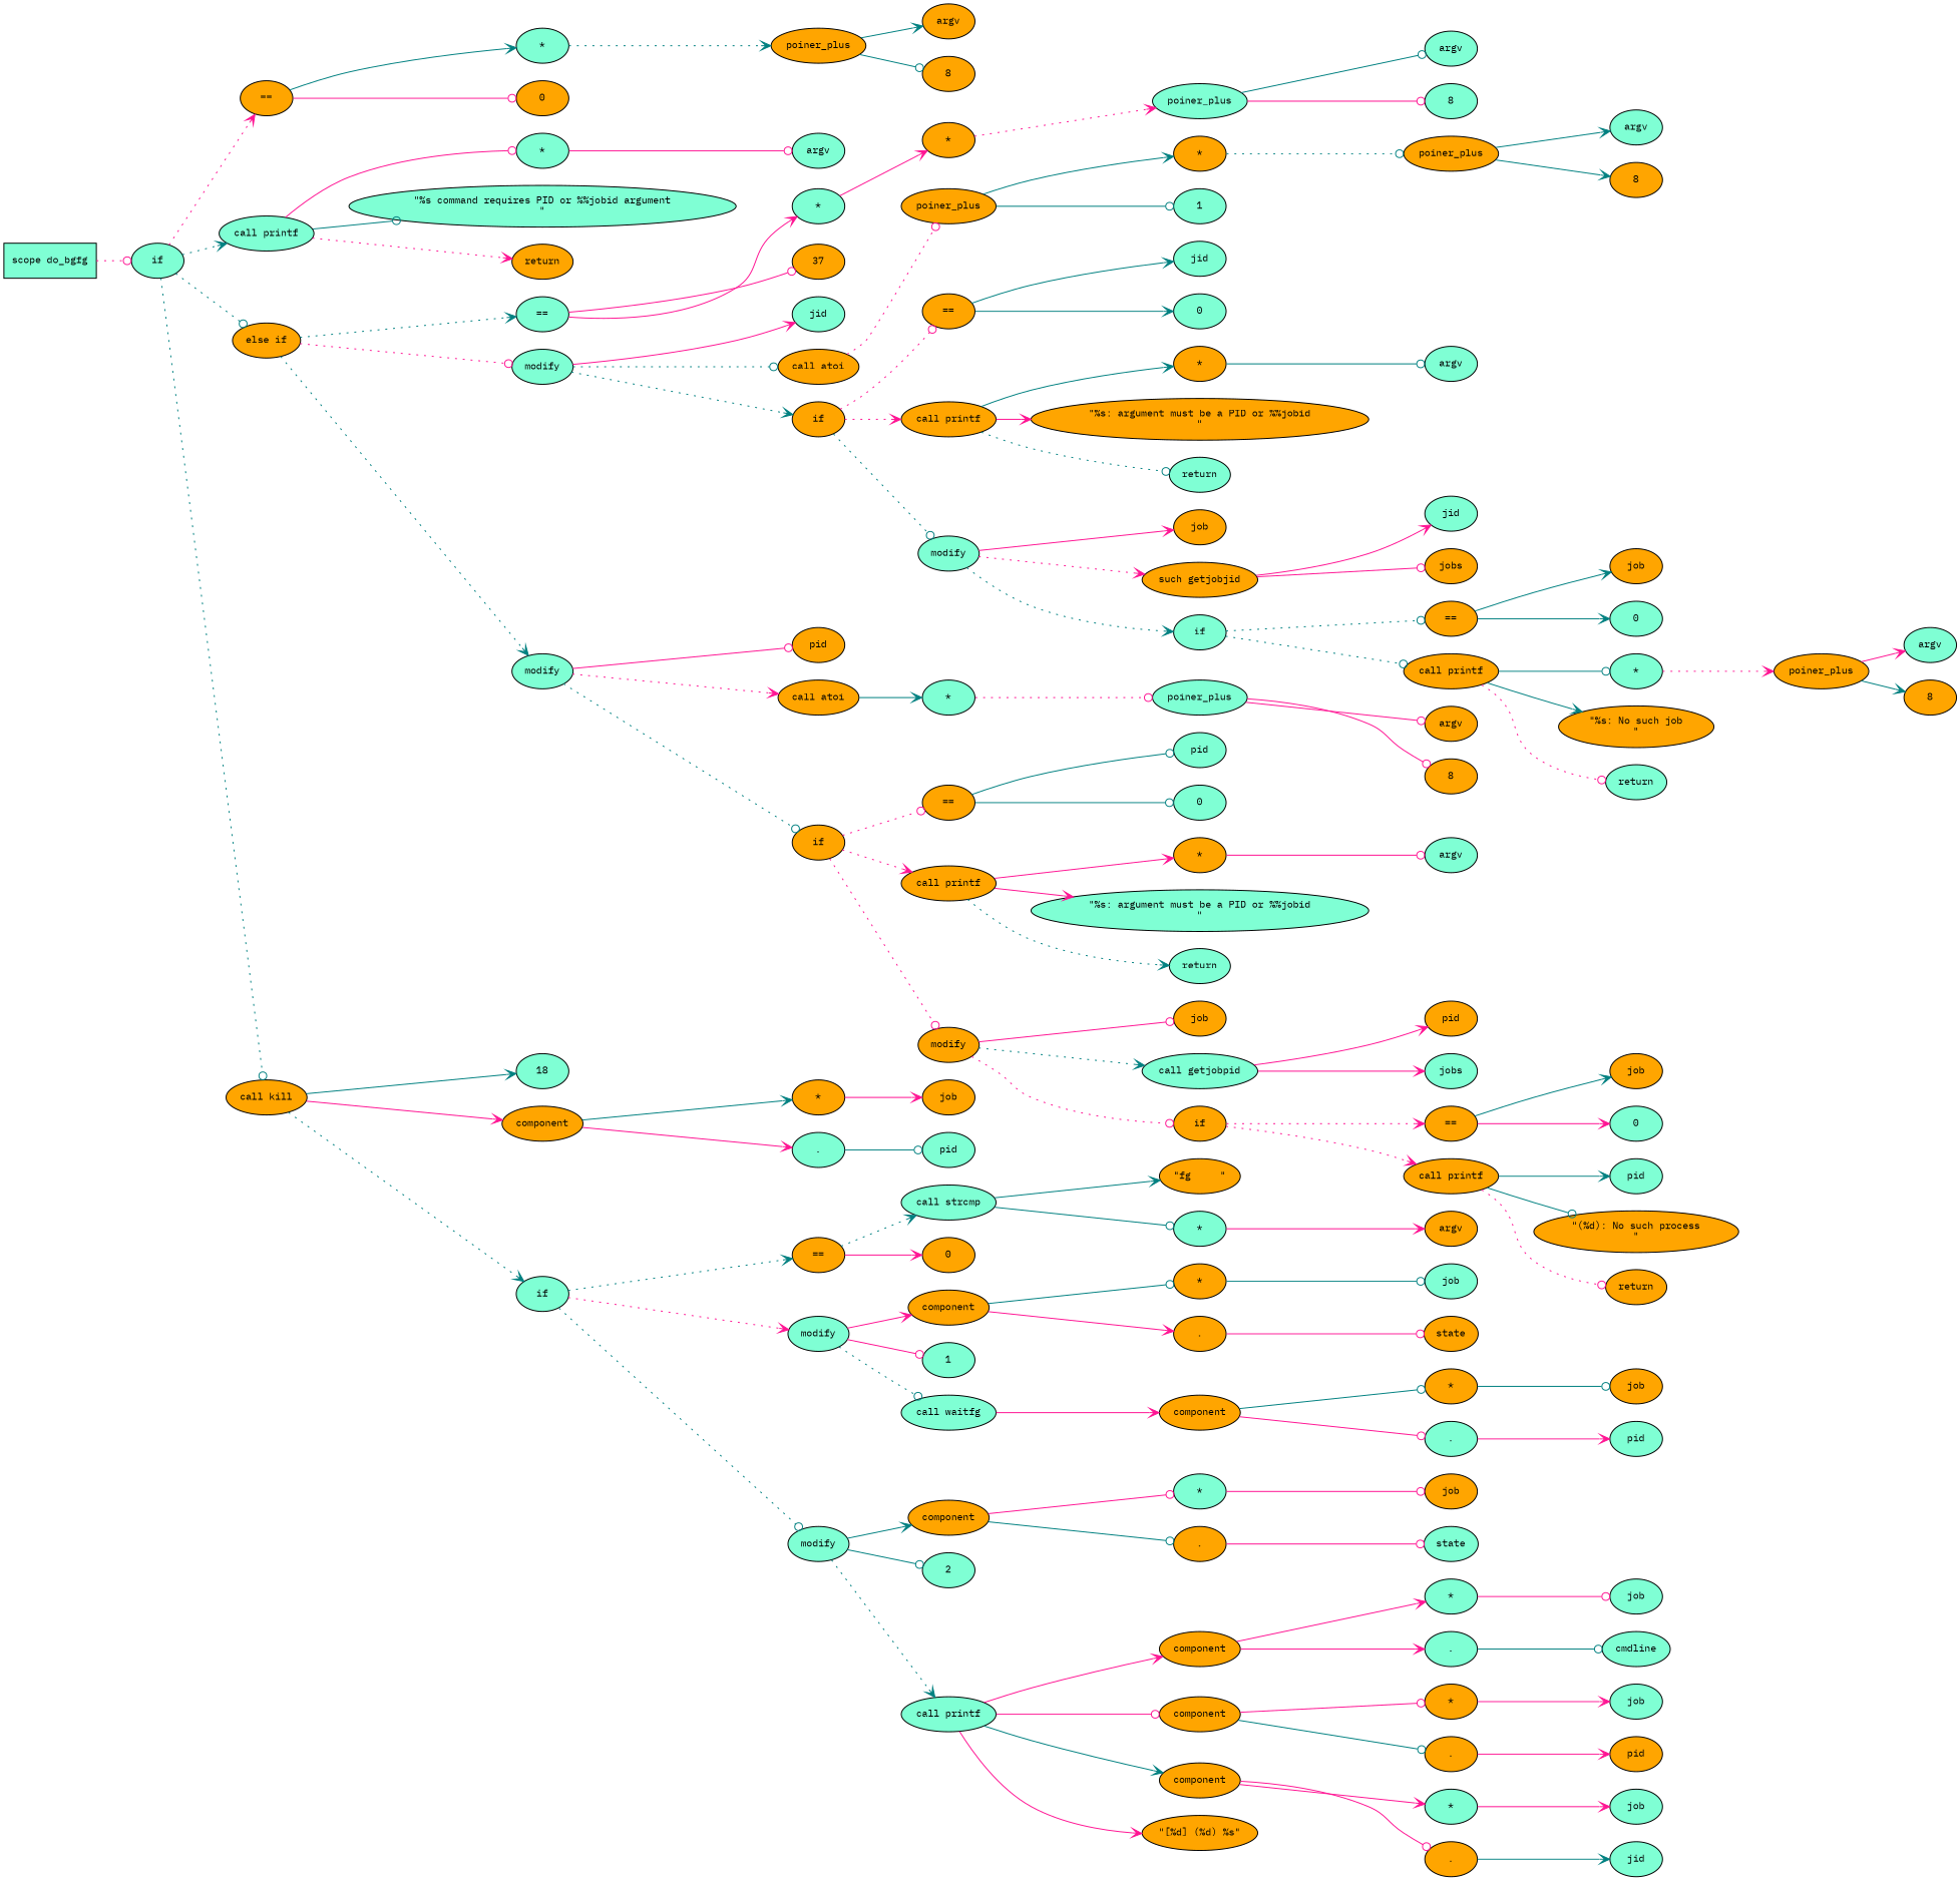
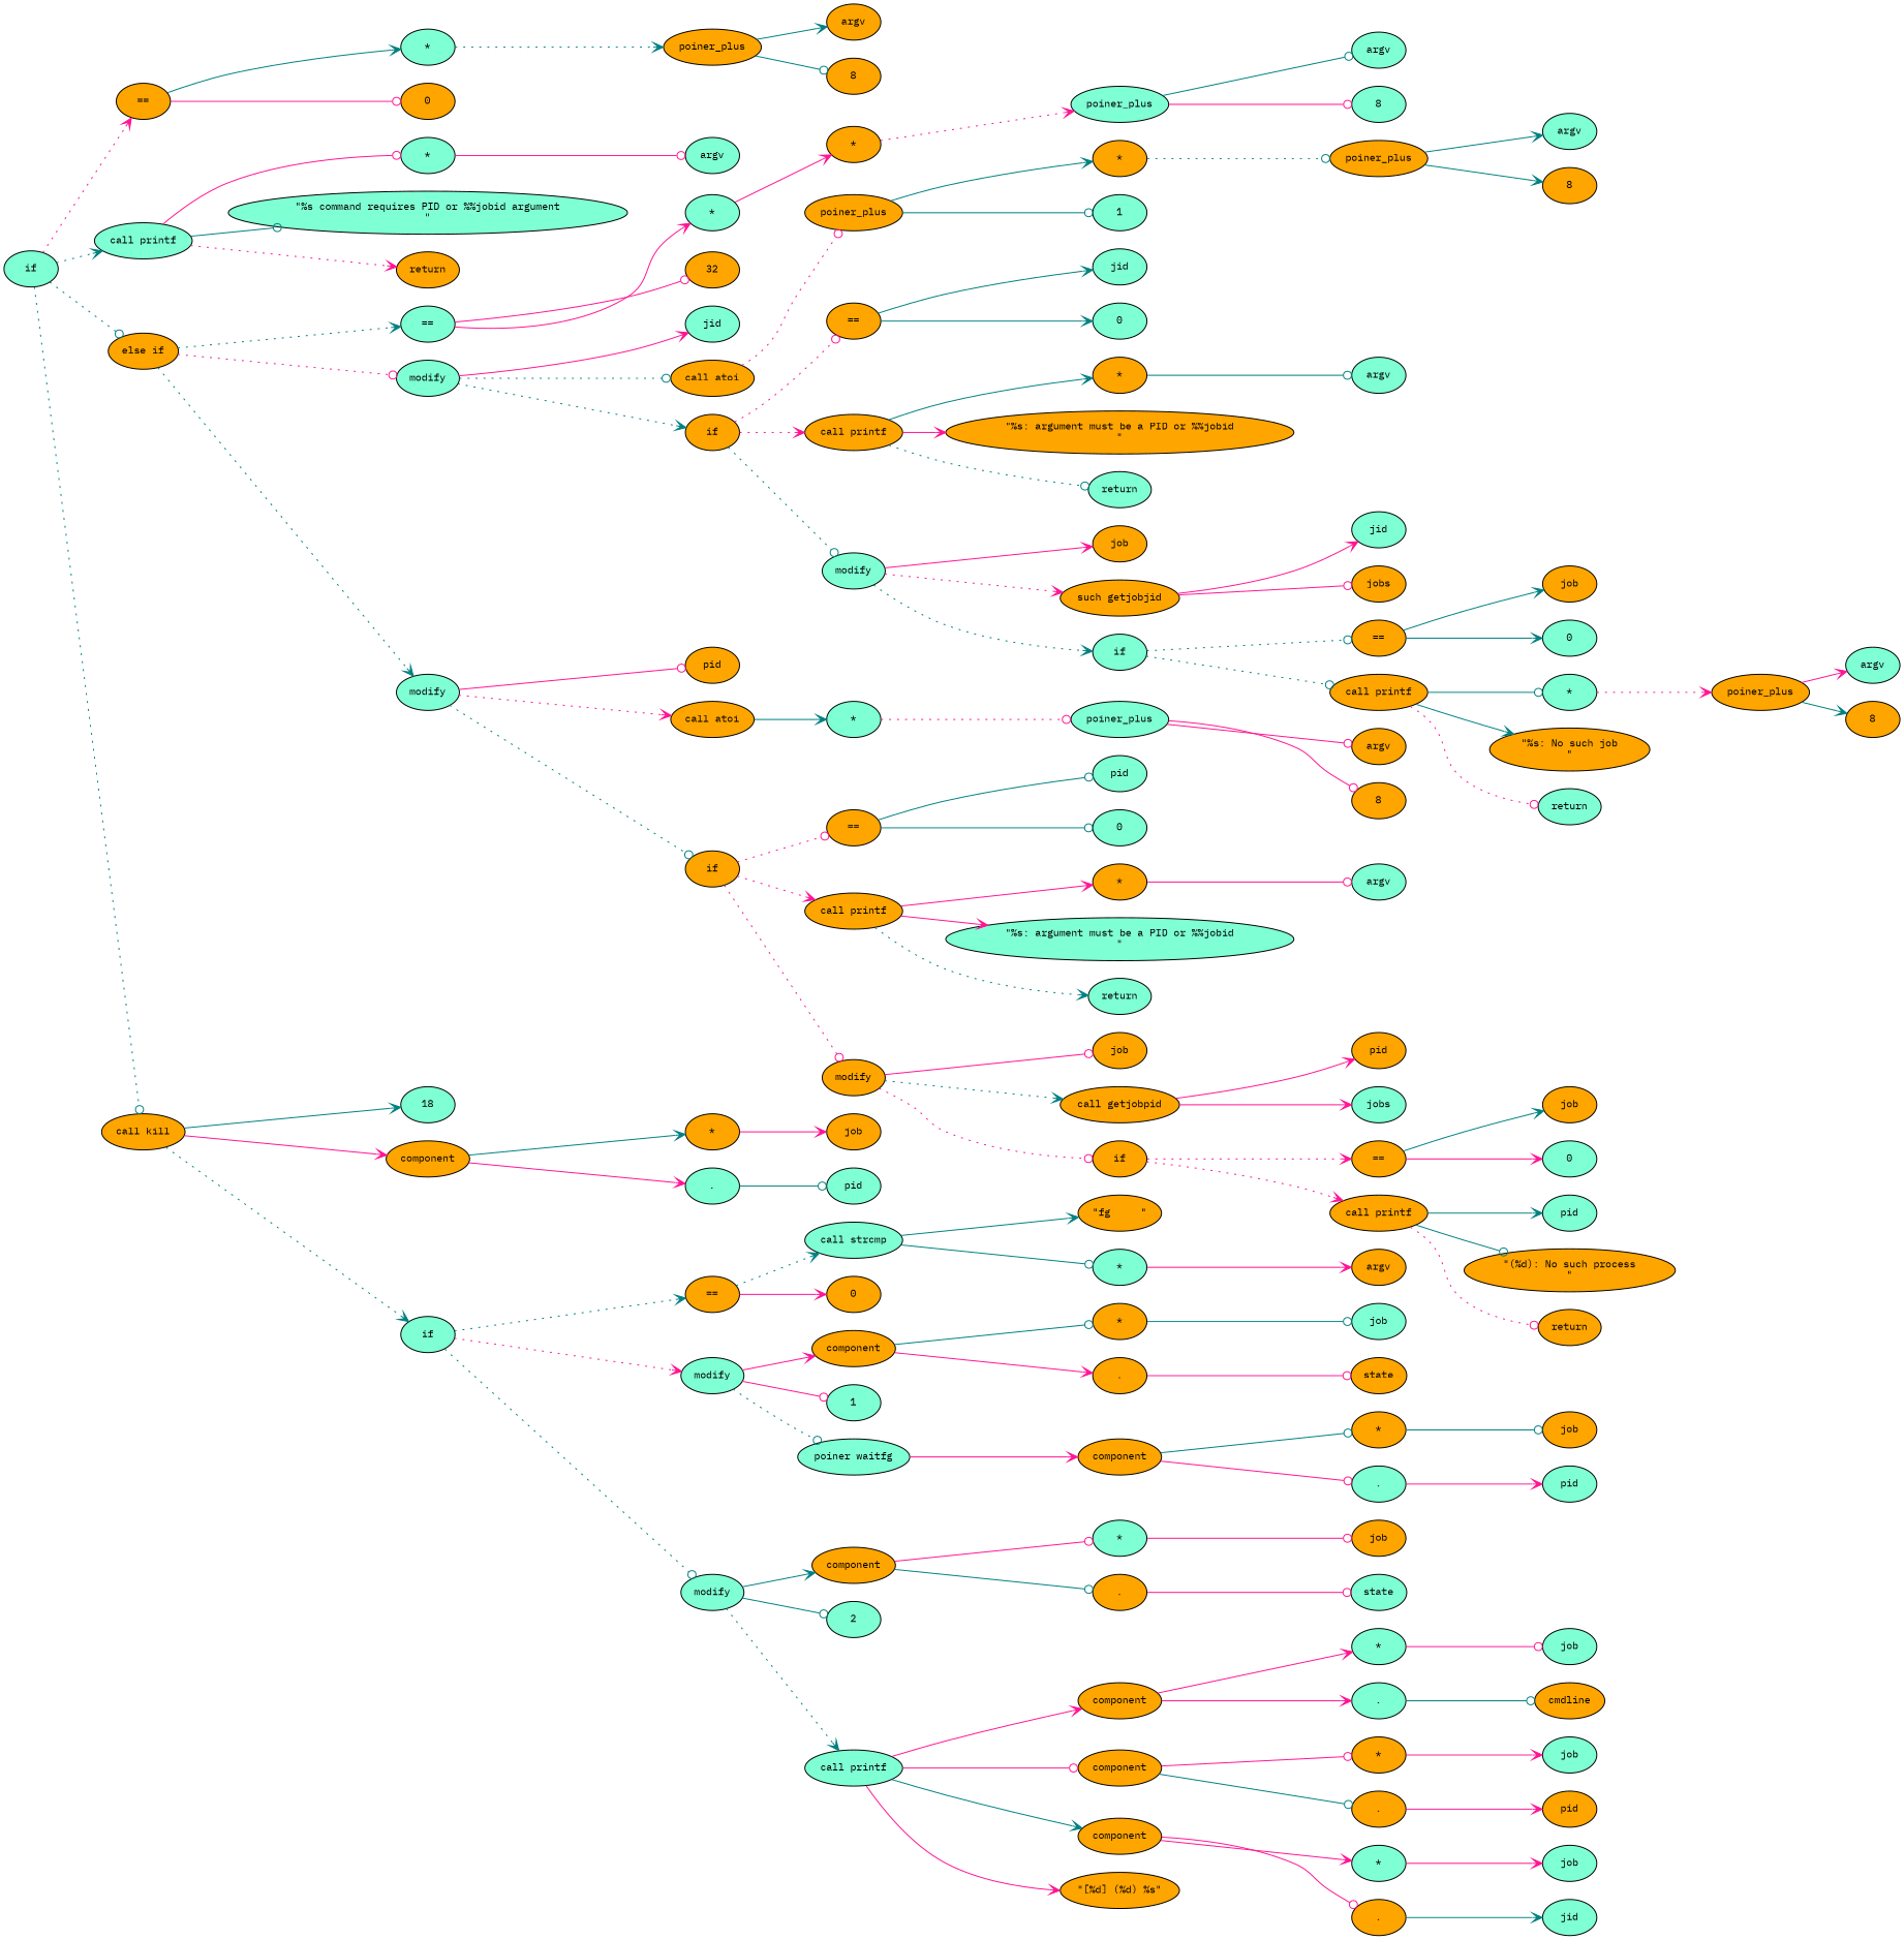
  digraph {
    fontname="IBM Plex Mono"
    fontsize=10
    rankdir=LR
    node [fillcolor=orange fontname="IBM Plex Mono" fontsize=10 shape=ellipse style=filled]
    edge [arrowhead=vee color=deeppink fontname="IBM Plex Mono" fontsize=10]
-   n1 [fillcolor=aquamarine label="scope do_bgfg" shape=box]
    n2 [fillcolor=aquamarine label=if]
    n3 [label="=="]
    n4 [fillcolor=aquamarine label="call printf"]
    n5 [label="else if"]
    n6 [label="call kill"]
    n7 [fillcolor=aquamarine label="*"]
    n8 [label=0]
    n9 [fillcolor=aquamarine label="*"]
    n10 [fillcolor=aquamarine label="\"%s command requires PID or %%jobid argument\n\""]
    n11 [label=return]
    n12 [fillcolor=aquamarine label="=="]
    n13 [fillcolor=aquamarine label=modify]
    n14 [fillcolor=aquamarine label=modify]
    n15 [fillcolor=aquamarine label=18]
    n16 [label=component]
    n17 [fillcolor=aquamarine label=if]
    n18 [label=poiner_plus]
    n19 [label=argv]
    n20 [label=8]
    n21 [fillcolor=aquamarine label=argv]
    n22 [fillcolor=aquamarine label="*"]
-   n23 [label=37]
+   n23 [label=32]
    n24 [fillcolor=aquamarine label=jid]
    n25 [label="call atoi"]
    n26 [label=if]
    n27 [label=pid]
    n28 [label="call atoi"]
    n29 [label=if]
    n30 [label="*"]
    n31 [fillcolor=aquamarine label=poiner_plus]
    n32 [fillcolor=aquamarine label=argv]
    n33 [fillcolor=aquamarine label=8]
    n34 [label=poiner_plus]
    n35 [label="=="]
    n36 [label="call printf"]
    n37 [fillcolor=aquamarine label=modify]
    n38 [label="*"]
    n39 [fillcolor=aquamarine label=1]
    n40 [label=poiner_plus]
    n41 [fillcolor=aquamarine label=argv]
    n42 [label=8]
    n43 [fillcolor=aquamarine label=jid]
    n44 [fillcolor=aquamarine label=0]
    n45 [label="*"]
    n46 [label="\"%s: argument must be a PID or %%jobid\n\""]
    n47 [fillcolor=aquamarine label=return]
    n48 [label=job]
    n49 [label="such getjobjid"]
    n50 [fillcolor=aquamarine label=if]
    n51 [fillcolor=aquamarine label=argv]
    n52 [fillcolor=aquamarine label=jid]
    n53 [label=jobs]
    n54 [label="=="]
    n55 [label="call printf"]
    n56 [label=job]
    n57 [fillcolor=aquamarine label=0]
    n58 [fillcolor=aquamarine label="*"]
    n59 [label="\"%s: No such job\n\""]
    n60 [fillcolor=aquamarine label=return]
    n61 [label=poiner_plus]
    n62 [fillcolor=aquamarine label=argv]
    n63 [label=8]
    n64 [fillcolor=aquamarine label="*"]
    n65 [label="=="]
    n66 [label="call printf"]
    n67 [label=modify]
    n68 [fillcolor=aquamarine label=poiner_plus]
    n69 [label=argv]
    n70 [label=8]
    n71 [fillcolor=aquamarine label=pid]
    n72 [fillcolor=aquamarine label=0]
    n73 [label="*"]
    n74 [fillcolor=aquamarine label="\"%s: argument must be a PID or %%jobid\n\""]
    n75 [fillcolor=aquamarine label=return]
    n76 [label=job]
-   n77 [fillcolor=aquamarine label="call getjobpid"]
+   n77 [label="call getjobpid"]
    n78 [label=if]
    n79 [fillcolor=aquamarine label=argv]
    n80 [label=pid]
    n81 [fillcolor=aquamarine label=jobs]
    n82 [label="=="]
    n83 [label="call printf"]
    n84 [label=job]
    n85 [fillcolor=aquamarine label=0]
    n86 [fillcolor=aquamarine label=pid]
    n87 [label="\"(%d): No such process\n\""]
    n88 [label=return]
    n89 [label="*"]
    n90 [fillcolor=aquamarine label="."]
    n91 [label="=="]
    n92 [fillcolor=aquamarine label=modify]
    n93 [fillcolor=aquamarine label=modify]
    n94 [label=job]
    n95 [fillcolor=aquamarine label=pid]
    n96 [fillcolor=aquamarine label="call strcmp"]
    n97 [label=0]
    n98 [label=component]
    n99 [fillcolor=aquamarine label=1]
-   n100 [fillcolor=aquamarine label="call waitfg"]
+   n100 [fillcolor=aquamarine label="poiner waitfg"]
    n101 [label=component]
    n102 [fillcolor=aquamarine label=2]
    n103 [fillcolor=aquamarine label="call printf"]
    n104 [label="\"fg     \""]
    n105 [fillcolor=aquamarine label="*"]
    n106 [label=argv]
    n107 [label="*"]
    n108 [label="."]
    n109 [label=component]
    n110 [fillcolor=aquamarine label=job]
    n111 [label=state]
    n112 [label="*"]
    n113 [fillcolor=aquamarine label="."]
    n114 [label=job]
    n115 [fillcolor=aquamarine label=pid]
    n116 [fillcolor=aquamarine label="*"]
    n117 [label="."]
    n118 [label=component]
    n119 [label=component]
    n120 [label=component]
    n121 [label="\"[%d] (%d) %s\""]
    n122 [label=job]
    n123 [fillcolor=aquamarine label=state]
    n124 [fillcolor=aquamarine label="*"]
    n125 [fillcolor=aquamarine label="."]
    n126 [label="*"]
    n127 [label="."]
    n128 [fillcolor=aquamarine label="*"]
    n129 [label="."]
    n130 [fillcolor=aquamarine label=job]
-   n131 [fillcolor=aquamarine label=cmdline]
+   n131 [label=cmdline]
    n132 [fillcolor=aquamarine label=job]
    n133 [label=pid]
    n134 [fillcolor=aquamarine label=job]
    n135 [fillcolor=aquamarine label=jid]
-   n1 -> n2 [arrowhead=odot style=dotted]
    n2 -> n3 [style=dotted]
    n2 -> n4 [color=teal style=dotted]
    n2 -> n5 [arrowhead=odot color=teal style=dotted]
    n2 -> n6 [arrowhead=odot color=teal style=dotted]
    n3 -> n7 [color=teal]
    n3 -> n8 [arrowhead=odot]
    n4 -> n9 [arrowhead=odot]
    n4 -> n10 [arrowhead=odot color=teal]
    n4 -> n11 [style=dotted]
    n5 -> n12 [color=teal style=dotted]
    n5 -> n13 [arrowhead=odot style=dotted]
    n5 -> n14 [color=teal style=dotted]
    n6 -> n15 [color=teal]
    n6 -> n16
    n6 -> n17 [color=teal style=dotted]
    n7 -> n18 [color=teal style=dotted]
    n9 -> n21 [arrowhead=odot]
    n12 -> n22
    n12 -> n23 [arrowhead=odot]
    n13 -> n24
    n13 -> n25 [arrowhead=odot color=teal style=dotted]
    n13 -> n26 [color=teal style=dotted]
    n14 -> n27 [arrowhead=odot]
    n14 -> n28 [style=dotted]
    n14 -> n29 [arrowhead=odot color=teal style=dotted]
    n16 -> n89 [color=teal]
    n16 -> n90
    n17 -> n91 [color=teal style=dotted]
    n17 -> n92 [style=dotted]
    n17 -> n93 [arrowhead=odot color=teal style=dotted]
    n18 -> n19 [color=teal]
    n18 -> n20 [arrowhead=odot color=teal]
    n22 -> n30
    n25 -> n34 [arrowhead=odot style=dotted]
    n26 -> n35 [arrowhead=odot style=dotted]
    n26 -> n36 [style=dotted]
    n26 -> n37 [arrowhead=odot color=teal style=dotted]
    n28 -> n64 [color=teal]
    n29 -> n65 [arrowhead=odot style=dotted]
    n29 -> n66 [style=dotted]
    n29 -> n67 [arrowhead=odot style=dotted]
    n30 -> n31 [style=dotted]
    n31 -> n32 [arrowhead=odot color=teal]
    n31 -> n33 [arrowhead=odot]
    n34 -> n38 [color=teal]
    n34 -> n39 [arrowhead=odot color=teal]
    n35 -> n43 [color=teal]
    n35 -> n44 [color=teal]
    n36 -> n45 [color=teal]
    n36 -> n46
    n36 -> n47 [arrowhead=odot color=teal style=dotted]
    n37 -> n48
    n37 -> n49 [style=dotted]
    n37 -> n50 [color=teal style=dotted]
    n38 -> n40 [arrowhead=odot color=teal style=dotted]
    n40 -> n41 [color=teal]
    n40 -> n42 [color=teal]
    n45 -> n51 [arrowhead=odot color=teal]
    n49 -> n52
    n49 -> n53 [arrowhead=odot]
    n50 -> n54 [arrowhead=odot color=teal style=dotted]
    n50 -> n55 [arrowhead=odot color=teal style=dotted]
    n54 -> n56 [color=teal]
    n54 -> n57 [color=teal]
    n55 -> n58 [arrowhead=odot color=teal]
    n55 -> n59 [color=teal]
    n55 -> n60 [arrowhead=odot style=dotted]
    n58 -> n61 [style=dotted]
    n61 -> n62
    n61 -> n63 [color=teal]
    n64 -> n68 [arrowhead=odot style=dotted]
    n65 -> n71 [arrowhead=odot color=teal]
    n65 -> n72 [arrowhead=odot color=teal]
    n66 -> n73
    n66 -> n74
    n66 -> n75 [color=teal style=dotted]
    n67 -> n76 [arrowhead=odot]
    n67 -> n77 [color=teal style=dotted]
    n67 -> n78 [arrowhead=odot style=dotted]
    n68 -> n69 [arrowhead=odot]
    n68 -> n70 [arrowhead=odot]
    n73 -> n79 [arrowhead=odot]
    n77 -> n80
    n77 -> n81
    n78 -> n82 [style=dotted]
    n78 -> n83 [style=dotted]
    n82 -> n84 [color=teal]
    n82 -> n85
    n83 -> n86 [color=teal]
    n83 -> n87 [arrowhead=odot color=teal]
    n83 -> n88 [arrowhead=odot style=dotted]
    n89 -> n94
    n90 -> n95 [arrowhead=odot color=teal]
    n91 -> n96 [color=teal style=dotted]
    n91 -> n97
    n92 -> n98
    n92 -> n99 [arrowhead=odot]
    n92 -> n100 [arrowhead=odot color=teal style=dotted]
    n93 -> n101 [color=teal]
    n93 -> n102 [arrowhead=odot color=teal]
    n93 -> n103 [color=teal style=dotted]
    n96 -> n104 [color=teal]
    n96 -> n105 [arrowhead=odot color=teal]
    n98 -> n107 [arrowhead=odot color=teal]
    n98 -> n108
    n100 -> n109
    n101 -> n116 [arrowhead=odot]
    n101 -> n117 [arrowhead=odot color=teal]
    n103 -> n118
    n103 -> n119 [arrowhead=odot]
    n103 -> n120 [color=teal]
    n103 -> n121
    n105 -> n106
    n107 -> n110 [arrowhead=odot color=teal]
    n108 -> n111 [arrowhead=odot]
    n109 -> n112 [arrowhead=odot color=teal]
    n109 -> n113 [arrowhead=odot]
    n112 -> n114 [arrowhead=odot color=teal]
    n113 -> n115
    n116 -> n122 [arrowhead=odot]
    n117 -> n123 [arrowhead=odot]
    n118 -> n124
    n118 -> n125
    n119 -> n126 [arrowhead=odot]
    n119 -> n127 [arrowhead=odot color=teal]
    n120 -> n128
    n120 -> n129 [arrowhead=odot]
    n124 -> n130 [arrowhead=odot]
    n125 -> n131 [arrowhead=odot color=teal]
    n126 -> n132
    n127 -> n133
    n128 -> n134
    n129 -> n135 [color=teal]
  }
